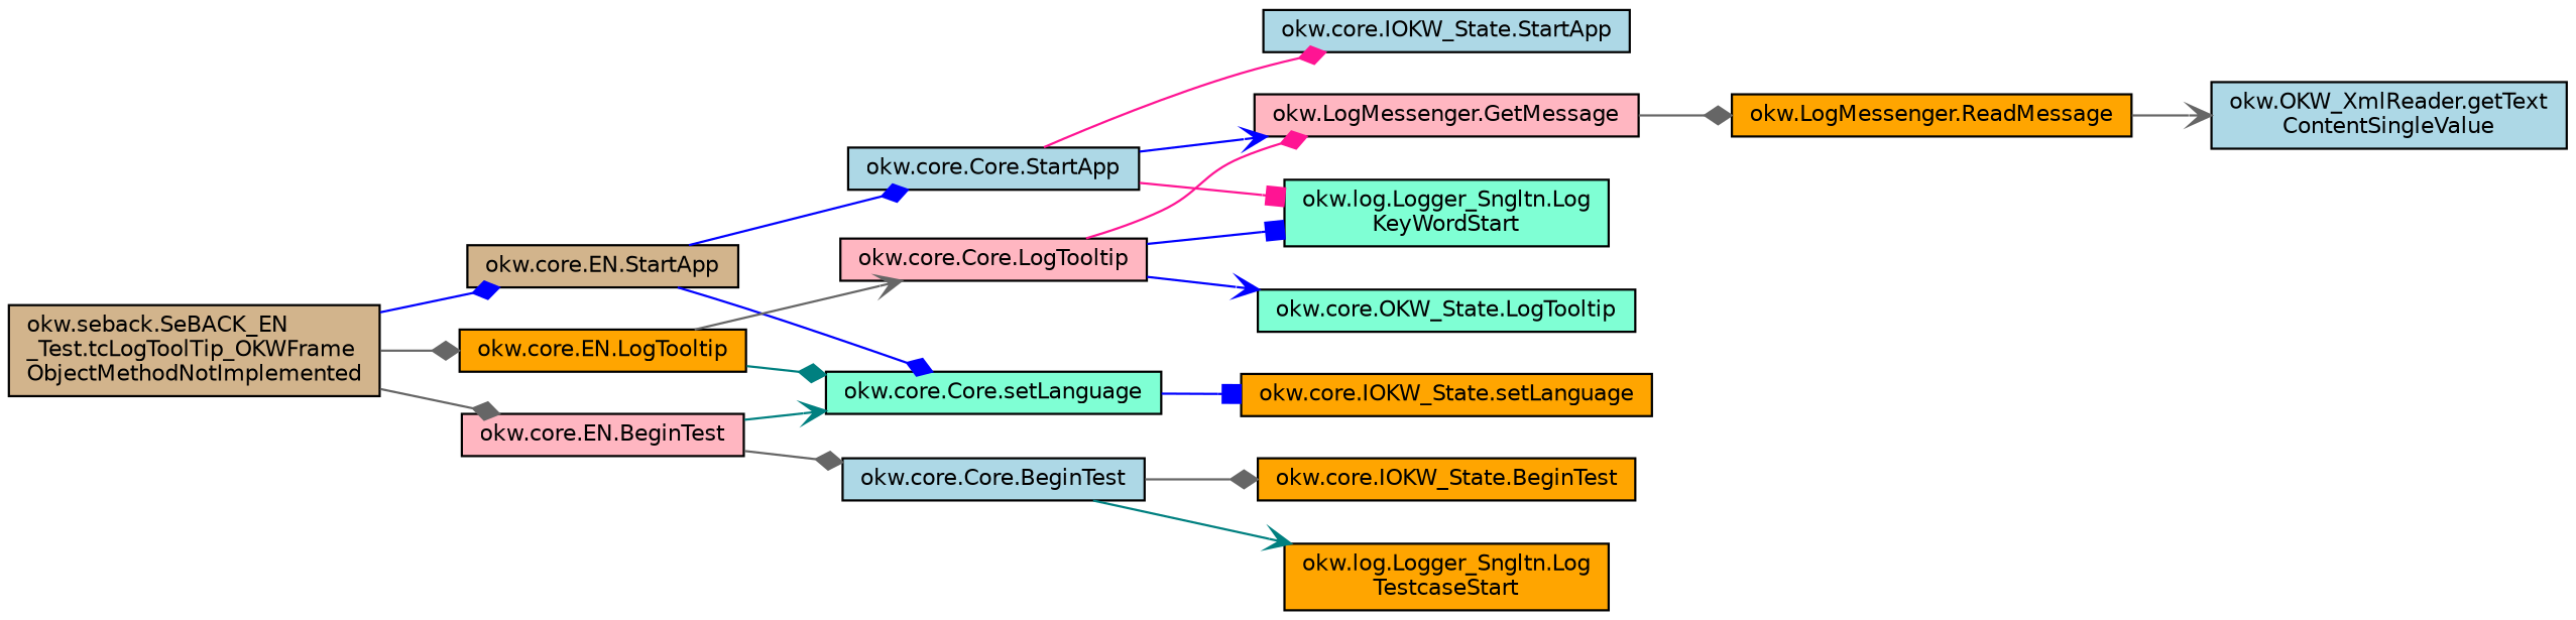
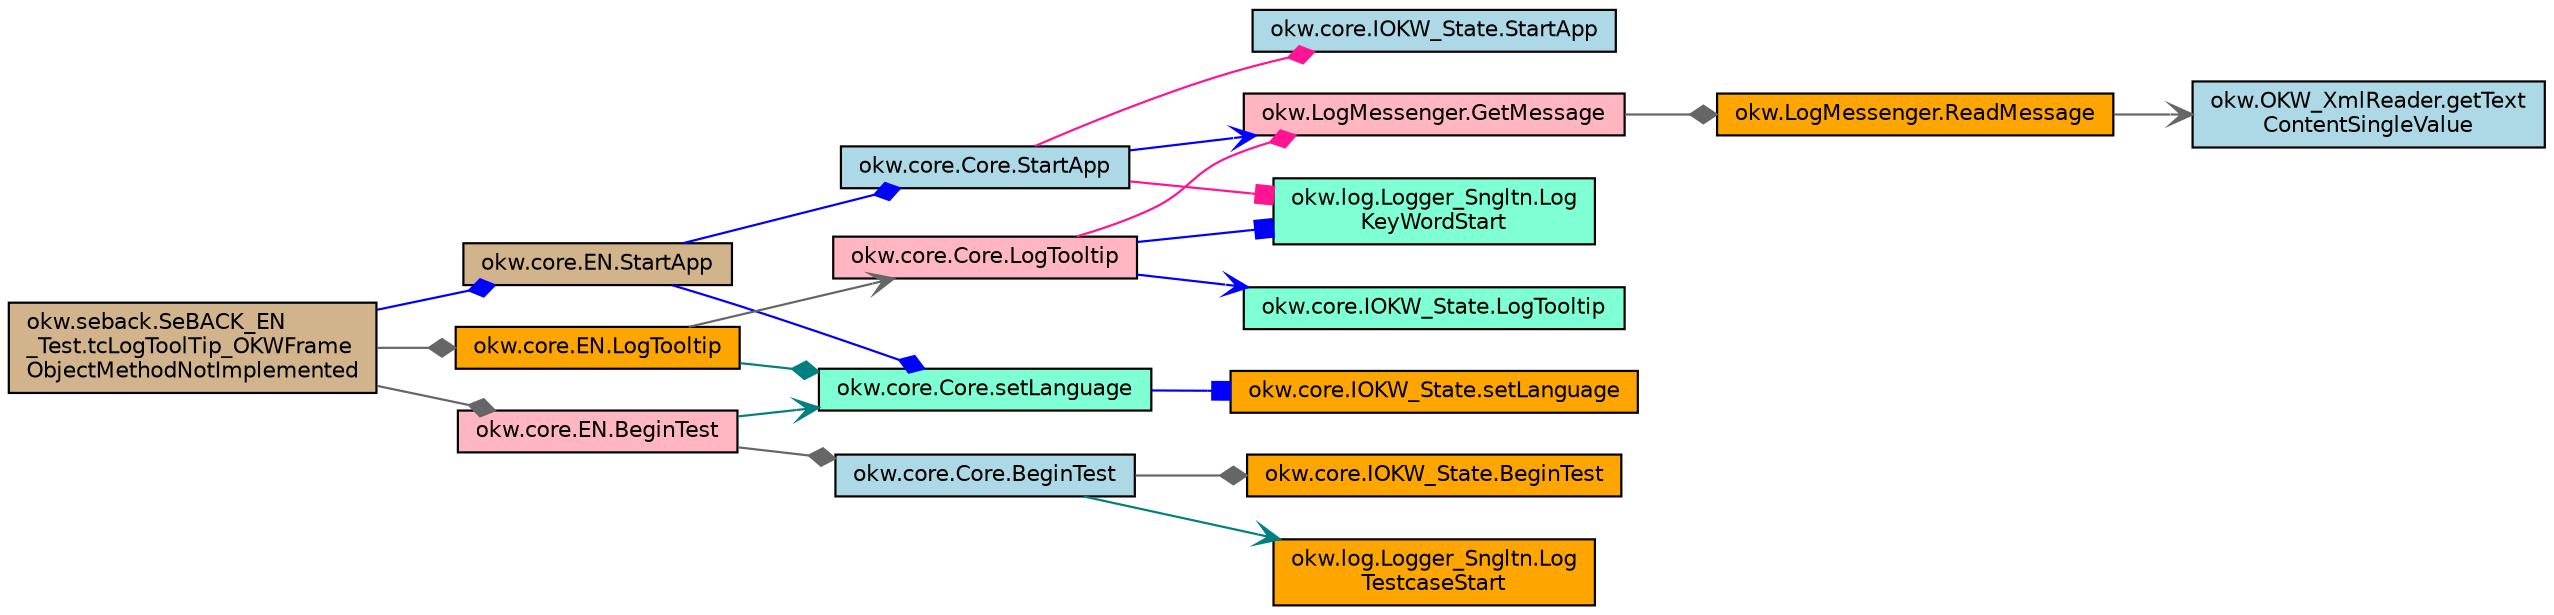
  digraph {
    rankdir=LR
    node [color=black fillcolor=orange fontname=Helvetica fontsize=10 shape=record style=filled]
    edge [arrowhead=diamond color=gray40 fontname=Helvetica fontsize=10 labelfontname=Helvetica labelfontsize=10 style=solid]
    n1 [fillcolor=tan fontcolor=black height=0.2 label="okw.seback.SeBACK_EN\l_Test.tcLogToolTip_OKWFrame\lObjectMethodNotImplemented" width=0.4]
    n2 [fillcolor=lightpink height=0.2 label="okw.core.EN.BeginTest" width=0.4]
    n3 [fillcolor=tan height=0.2 label="okw.core.EN.StartApp" width=0.4]
    n4 [height=0.2 label="okw.core.EN.LogTooltip" width=0.4]
    n5 [fillcolor=aquamarine height=0.2 label="okw.core.Core.setLanguage" width=0.4]
    n6 [fillcolor=lightblue height=0.2 label="okw.core.Core.BeginTest" width=0.4]
    n7 [fillcolor=lightblue height=0.2 label="okw.core.Core.StartApp" width=0.4]
    n8 [fillcolor=lightpink height=0.2 label="okw.core.Core.LogTooltip" width=0.4]
    n9 [height=0.2 label="okw.core.IOKW_State.setLanguage" width=0.4]
    n10 [height=0.2 label="okw.log.Logger_Sngltn.Log\lTestcaseStart" width=0.4]
    n11 [height=0.2 label="okw.core.IOKW_State.BeginTest" width=0.4]
    n12 [fillcolor=aquamarine height=0.2 label="okw.log.Logger_Sngltn.Log\lKeyWordStart" width=0.4]
    n13 [fillcolor=lightpink height=0.2 label="okw.LogMessenger.GetMessage" width=0.4]
    n14 [fillcolor=lightblue height=0.2 label="okw.core.IOKW_State.StartApp" width=0.4]
    n15 [height=0.2 label="okw.LogMessenger.ReadMessage" width=0.4]
    n16 [fillcolor=lightblue height=0.2 label="okw.OKW_XmlReader.getText\lContentSingleValue" width=0.4]
-   n17 [fillcolor=aquamarine height=0.2 label="okw.core.OKW_State.LogTooltip" width=0.4]
+   n17 [fillcolor=aquamarine height=0.2 label="okw.core.IOKW_State.LogTooltip" width=0.4]
    n1 -> n2
    n1 -> n3 [color=blue]
    n1 -> n4
    n2 -> n5 [arrowhead=vee color=teal]
    n2 -> n6
    n3 -> n5 [color=blue]
    n3 -> n7 [color=blue]
    n4 -> n5 [color=teal]
    n4 -> n8 [arrowhead=vee]
    n5 -> n9 [arrowhead=box color=blue]
    n6 -> n10 [arrowhead=vee color=teal]
    n6 -> n11
    n7 -> n12 [arrowhead=box color=deeppink]
    n7 -> n13 [arrowhead=vee color=blue]
    n7 -> n14 [color=deeppink]
    n8 -> n12 [arrowhead=box color=blue]
    n8 -> n13 [color=deeppink]
    n8 -> n17 [arrowhead=vee color=blue]
    n13 -> n15
    n15 -> n16 [arrowhead=vee]
  }
